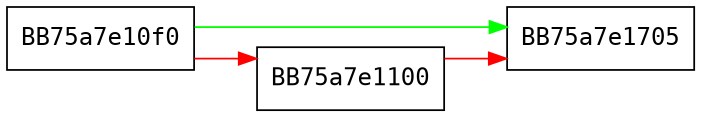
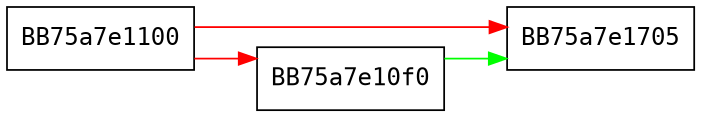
  digraph {
    fontname="DejaVu Sans Mono"
    rankdir=LR
    splines=ortho
    node [fontname="DejaVu Sans Mono" shape=box]
    edge [color=red fontname="DejaVu Sans Mono"]
    n1 [label=BB75a7e1705]
    BB75a7e10f0
    BB75a7e1100
    BB75a7e10f0 -> n1 [color=green]
-   BB75a7e10f0 -> BB75a7e1100
+   BB75a7e1100 -> BB75a7e10f0
    BB75a7e1100 -> n1
  }
